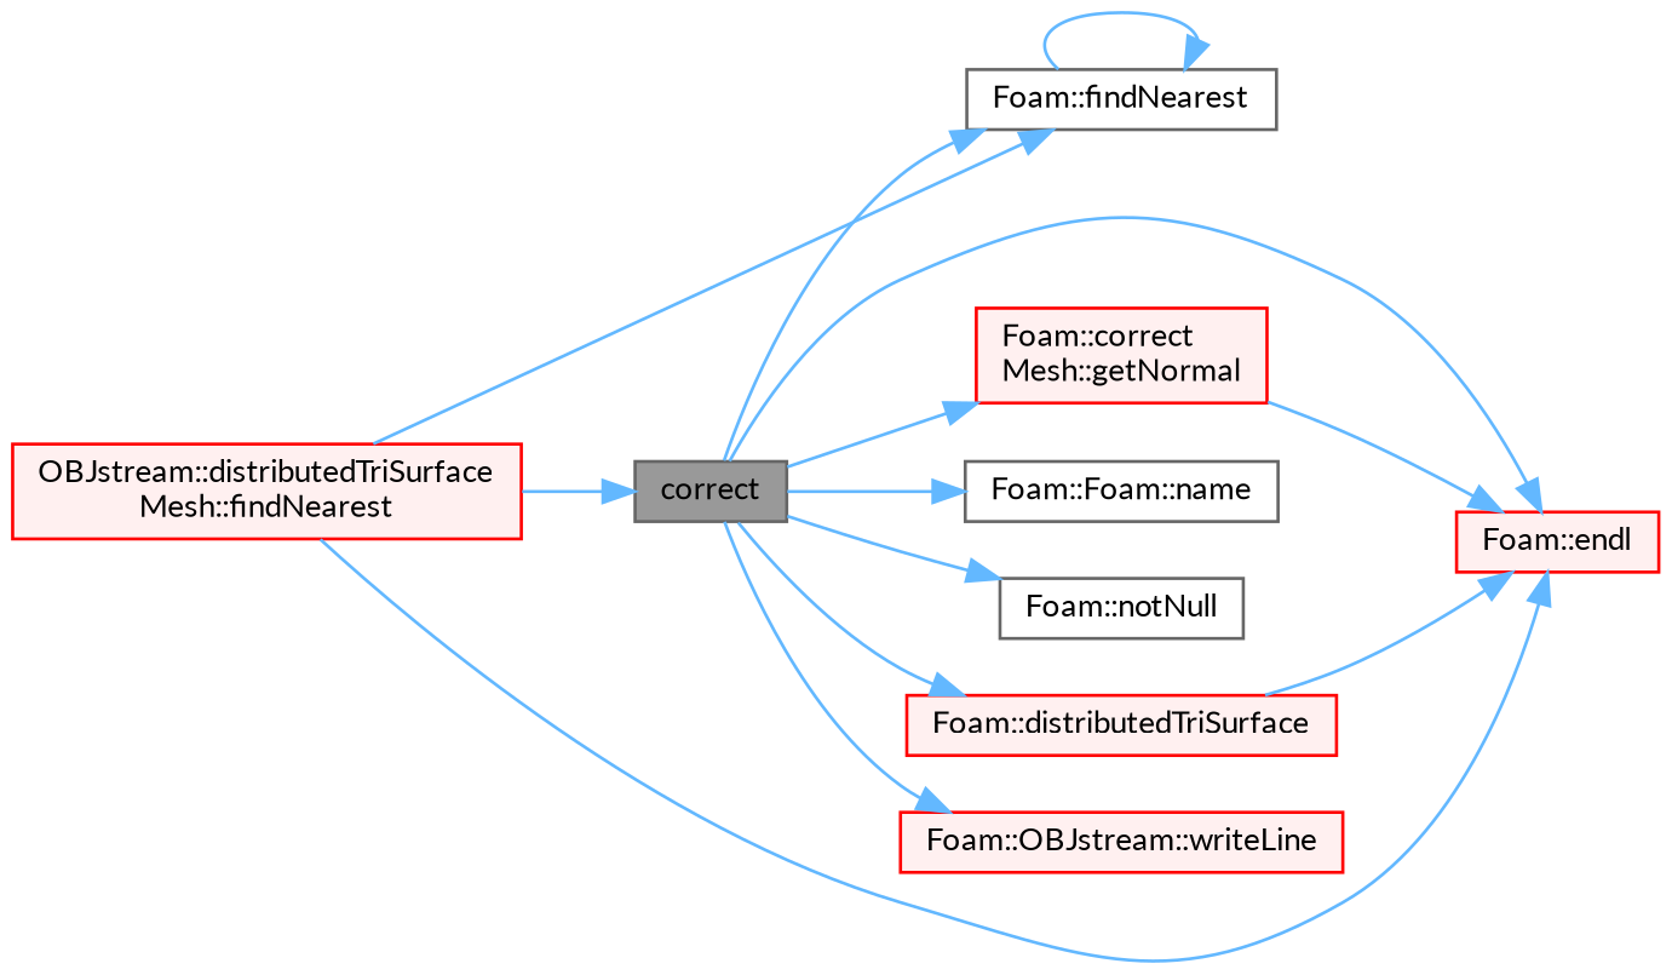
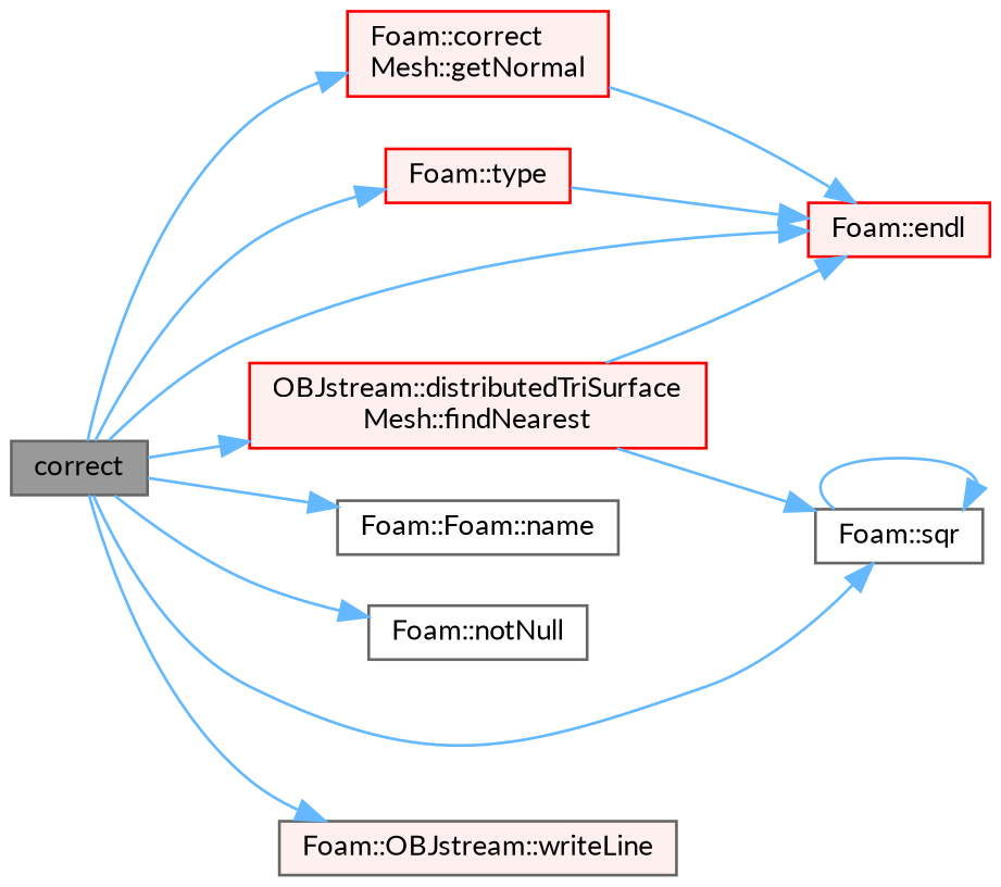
  digraph {
    fontname=Lato
    rankdir=LR
    node [color=red fillcolor="#FFF0F0" fontname=Lato fontsize=10 shape=box style=filled]
    edge [color=steelblue1 fontname=Lato fontsize=10 labelfontname=Helvetica labelfontsize=10 style=solid]
    n1 [color=gray40 fillcolor=grey60 fontcolor=black height=0.2 label=correct width=0.4]
    n2 [height=0.2 label="Foam::endl" width=0.4]
    n3 [height=0.2 label="OBJstream::distributedTriSurface\lMesh::findNearest" width=0.4]
-   n4 [color=grey40 fillcolor=white height=0.2 label="Foam::findNearest" width=0.4]
+   n4 [color=grey40 fillcolor=white height=0.2 label="Foam::sqr" width=0.4]
    n5 [height=0.2 label="Foam::correct\lMesh::getNormal" width=0.4]
    n6 [color=grey40 fillcolor=white height=0.2 label="Foam::Foam::name" width=0.4]
    n7 [color=grey40 fillcolor=white height=0.2 label="Foam::notNull" width=0.4]
-   n8 [height=0.2 label="Foam::distributedTriSurface" width=0.4]
-   n9 [height=0.2 label="Foam::OBJstream::writeLine" width=0.4]
+   n8 [height=0.2 label="Foam::type" width=0.4]
+   n9 [color=grey40 height=0.2 label="Foam::OBJstream::writeLine" width=0.4]
    n1 -> n2
-   n3 -> n1
+   n1 -> n3
    n1 -> n4
    n1 -> n5
    n1 -> n6
    n1 -> n7
    n1 -> n8
    n1 -> n9
    n3 -> n2
    n3 -> n4
    n4 -> n4
    n5 -> n2
    n8 -> n2
  }
